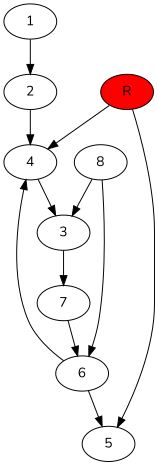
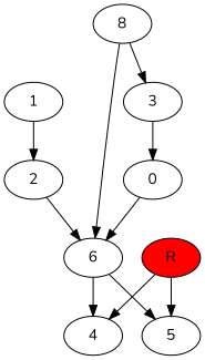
  digraph {
    fontname=Nunito
    node [fontname=Nunito]
    edge [fontname=Nunito]
    1
    2
    6
    4
    5
    3
-   7
+   7 [label=0]
    8
    R [fillcolor="#ff0000" style=filled]
    1 -> 2
-   2 -> 4
+   2 -> 6
    6 -> 4
    6 -> 5
-   4 -> 3
    3 -> 7
    7 -> 6
    8 -> 6
    8 -> 3
    R -> 4
    R -> 5
  }
